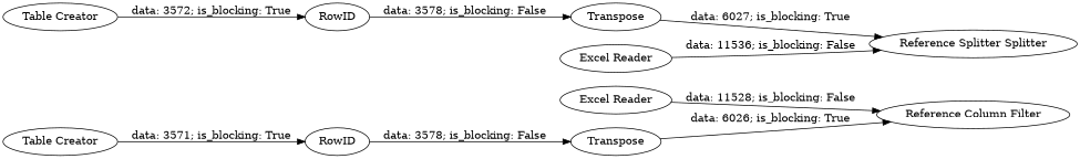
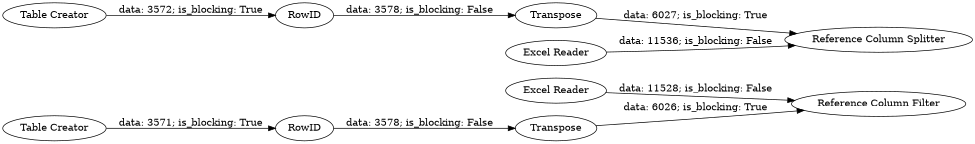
  digraph {
    rankdir=LR
    n1 [label=Transpose]
    n2 [label="Reference Column Filter"]
    n3 [label="Table Creator"]
    n4 [label=RowID]
    n5 [label=Transpose]
-   n6 [label="Reference Splitter Splitter"]
+   n6 [label="Reference Column Splitter"]
    n7 [label="Table Creator"]
    n8 [label=RowID]
    n9 [label="Excel Reader"]
    n10 [label="Excel Reader"]
    n1 -> n2 [label="data: 6026; is_blocking: True"]
    n3 -> n4 [label="data: 3572; is_blocking: True"]
    n4 -> n5 [label="data: 3578; is_blocking: False"]
    n5 -> n6 [label="data: 6027; is_blocking: True"]
    n7 -> n8 [label="data: 3571; is_blocking: True"]
    n8 -> n1 [label="data: 3578; is_blocking: False"]
    n9 -> n6 [label="data: 11536; is_blocking: False"]
    n10 -> n2 [label="data: 11528; is_blocking: False"]
  }
